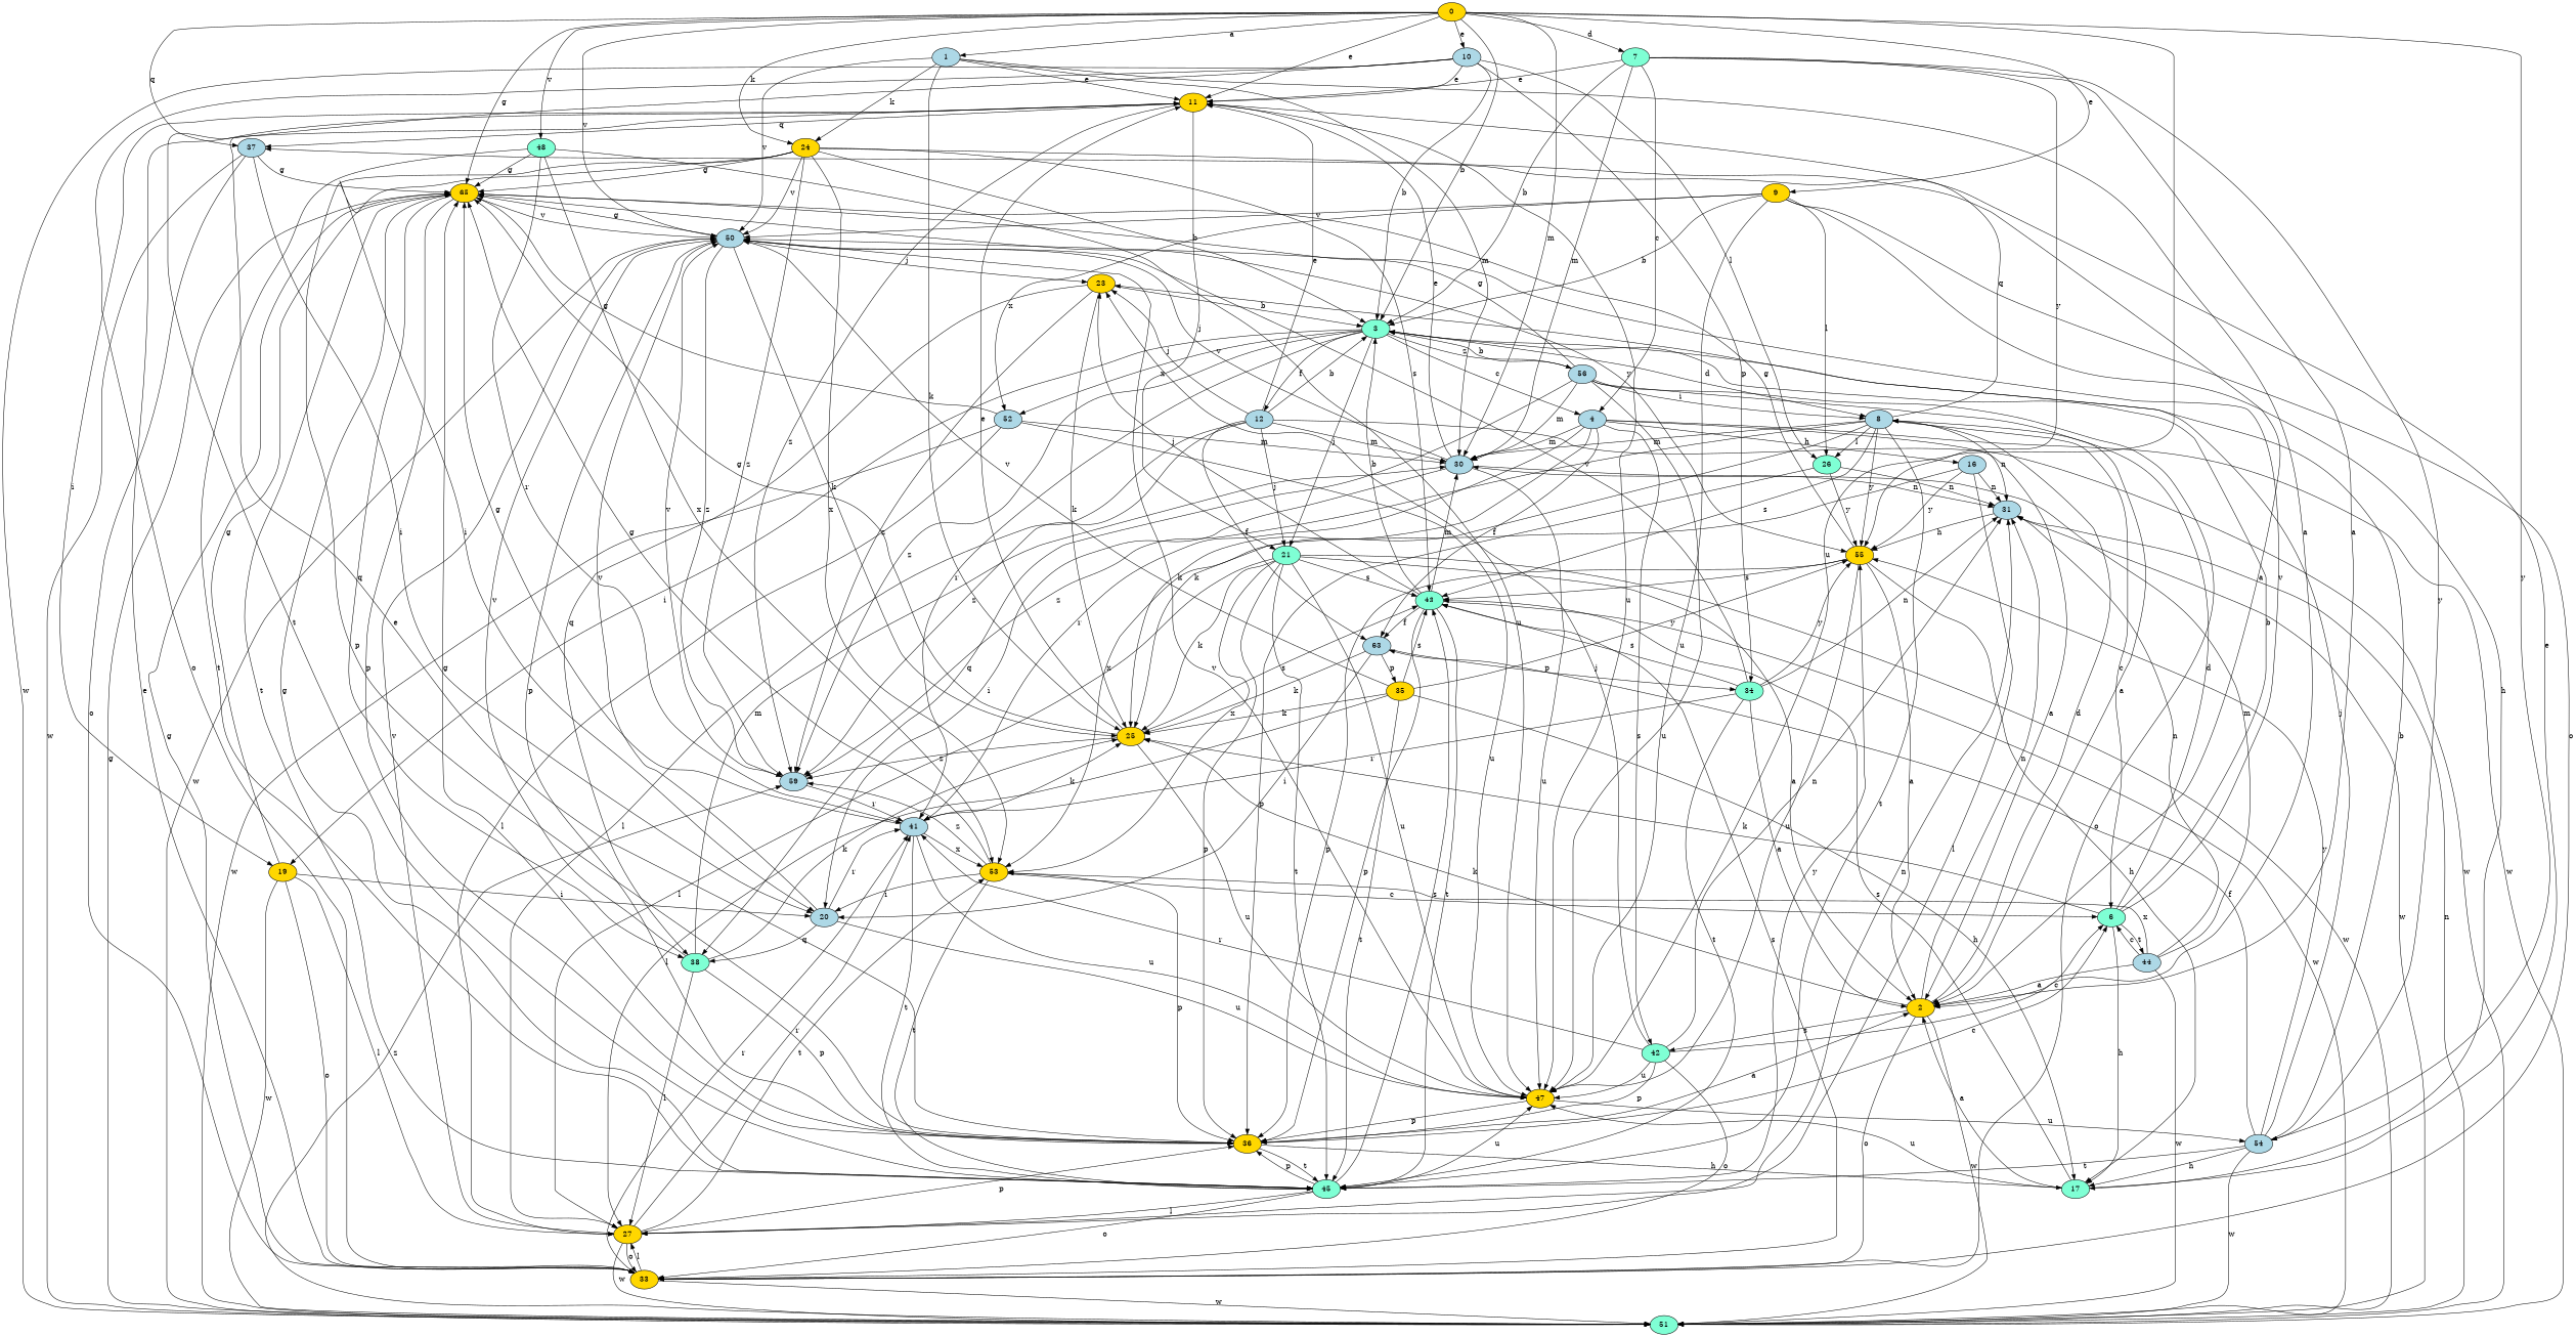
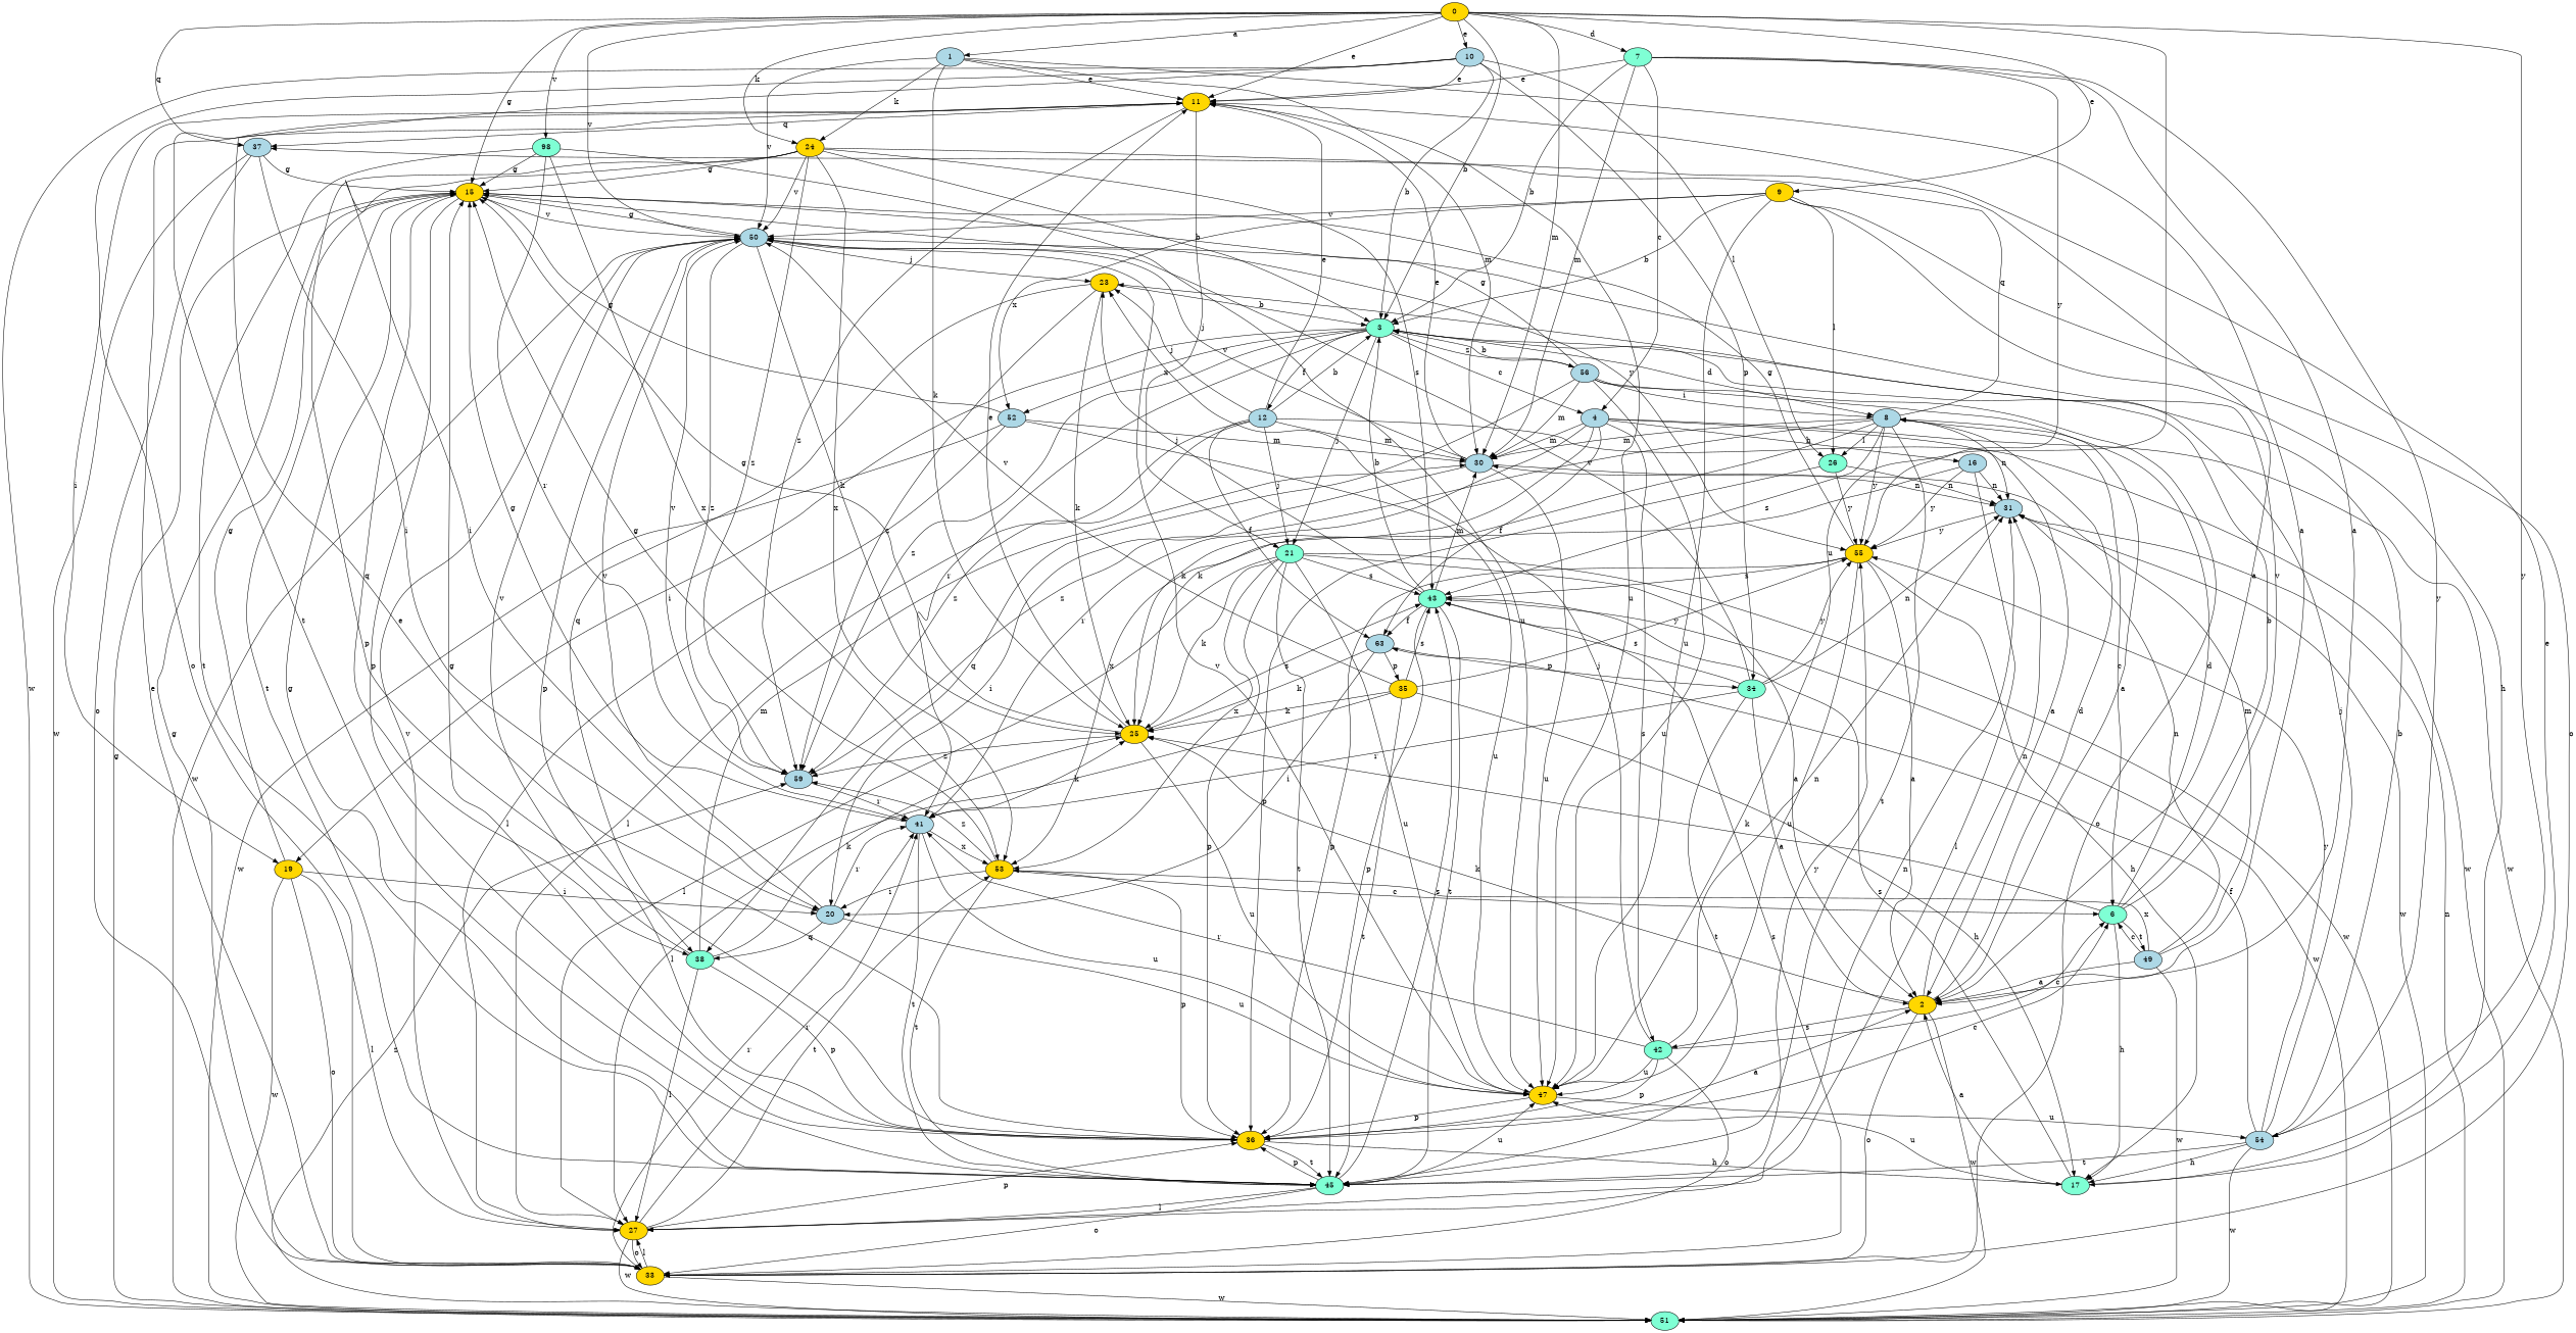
  strict digraph {
    node [fillcolor=lightblue style=filled]
    0 [fillcolor=gold]
    1
    3 [fillcolor=aquamarine]
    7 [fillcolor=aquamarine]
    9 [fillcolor=gold]
    10
    11 [fillcolor=gold]
-   15 [fillcolor=gold label=65]
+   15 [fillcolor=gold]
    24 [fillcolor=gold]
    30
    37
    47 [fillcolor=gold]
-   48 [fillcolor=aquamarine]
+   48 [fillcolor=aquamarine label=98]
    50
    54
    2 [fillcolor=gold]
    25 [fillcolor=gold]
    8
    4
    12
    19 [fillcolor=gold]
    21 [fillcolor=aquamarine]
    41
    52
    56
    59
    55 [fillcolor=gold]
    33 [fillcolor=gold]
    17 [fillcolor=aquamarine]
    26 [fillcolor=aquamarine]
    51 [fillcolor=aquamarine]
    45 [fillcolor=aquamarine]
    34 [fillcolor=aquamarine]
    36 [fillcolor=gold]
    38 [fillcolor=aquamarine]
    43 [fillcolor=aquamarine]
    20
    53 [fillcolor=gold]
    31
    23 [fillcolor=gold]
    n41 [label=63]
    42 [fillcolor=aquamarine]
    6 [fillcolor=aquamarine]
    27 [fillcolor=gold]
    16
    35 [fillcolor=gold]
-   44
+   44 [label=49]
    0 -> 1 [label=a]
    0 -> 3 [label=b]
    0 -> 7 [label=d]
    0 -> 9 [label=e]
    0 -> 10 [label=e]
    0 -> 11 [label=e]
    0 -> 15 [label=g]
    0 -> 24 [label=k]
    0 -> 30 [label=m]
    0 -> 37 [label=q]
    0 -> 47 [label=u]
    0 -> 48 [label=v]
    0 -> 50 [label=v]
    0 -> 54 [label=y]
    1 -> 11 [label=e]
    1 -> 24 [label=k]
    1 -> 30 [label=m]
    1 -> 50 [label=v]
    1 -> 2 [label=a]
    1 -> 25 [label=k]
    3 -> 8 [label=d]
    3 -> 4 [label=c]
    3 -> 12 [label=f]
    3 -> 19 [label=i]
    3 -> 21 [label=j]
    3 -> 41 [label=r]
    3 -> 52 [label=x]
    3 -> 56 [label=z]
    3 -> 59 [label=z]
    7 -> 3 [label=b]
    7 -> 11 [label=e]
    7 -> 30 [label=m]
    7 -> 54 [label=y]
    7 -> 2 [label=a]
    7 -> 4 [label=c]
    7 -> 55 [label=y]
    9 -> 3 [label=b]
    9 -> 47 [label=u]
    9 -> 50 [label=v]
    9 -> 52 [label=x]
    9 -> 33 [label=o]
    9 -> 17 [label=h]
    9 -> 26 [label=l]
    10 -> 3 [label=b]
    10 -> 11 [label=e]
    10 -> 33 [label=o]
    10 -> 26 [label=l]
    10 -> 51 [label=w]
    10 -> 45 [label=t]
    10 -> 34 [label=p]
    11 -> 37 [label=q]
    11 -> 47 [label=u]
    11 -> 19 [label=i]
    11 -> 21 [label=j]
    11 -> 59 [label=z]
    15 -> 50 [label=v]
    15 -> 55 [label=y]
    15 -> 45 [label=t]
    15 -> 36 [label=p]
    15 -> 38 [label=q]
    24 -> 3 [label=b]
    24 -> 15 [label=g]
    24 -> 50 [label=v]
    24 -> 2 [label=a]
    24 -> 59 [label=z]
    24 -> 36 [label=p]
    24 -> 43 [label=s]
    24 -> 20 [label=i]
    24 -> 53 [label=x]
    30 -> 11 [label=e]
    30 -> 47 [label=u]
    30 -> 50 [label=v]
    30 -> 20 [label=i]
    30 -> 31 [label=n]
    37 -> 15 [label=g]
    37 -> 33 [label=o]
    37 -> 51 [label=w]
    37 -> 20 [label=i]
    47 -> 50 [label=v]
    47 -> 54 [label=u]
    47 -> 36 [label=p]
    48 -> 15 [label=g]
    48 -> 47 [label=u]
    48 -> 41 [label=r]
    48 -> 45 [label=t]
    48 -> 53 [label=x]
    50 -> 15 [label=g]
    50 -> 25 [label=k]
    50 -> 59 [label=z]
    50 -> 51 [label=w]
    50 -> 36 [label=p]
    50 -> 23 [label=j]
    54 -> 3 [label=b]
    54 -> 55 [label=y]
    54 -> 17 [label=h]
    54 -> 51 [label=w]
    54 -> 45 [label=t]
    54 -> 23 [label=j]
    54 -> n41 [label=f]
    2 -> 25 [label=k]
    2 -> 8 [label=d]
    2 -> 33 [label=o]
    2 -> 51 [label=w]
    2 -> 31 [label=n]
    2 -> 42 [label=s]
    25 -> 11 [label=e]
    25 -> 15 [label=g]
    25 -> 47 [label=u]
    25 -> 59 [label=z]
    25 -> 43 [label=s]
    8 -> 30 [label=m]
    8 -> 37 [label=q]
    8 -> 25 [label=k]
    8 -> 59 [label=z]
    8 -> 55 [label=y]
    8 -> 26 [label=l]
    8 -> 45 [label=t]
    8 -> 43 [label=s]
    8 -> 31 [label=n]
    8 -> 6 [label=c]
    4 -> 30 [label=m]
    4 -> 2 [label=a]
    4 -> 25 [label=k]
    4 -> 41 [label=r]
    4 -> 51 [label=w]
    4 -> n41 [label=f]
    4 -> 42 [label=s]
    4 -> 16 [label=h]
    12 -> 3 [label=b]
    12 -> 11 [label=e]
    12 -> 30 [label=m]
    12 -> 21 [label=j]
    12 -> 59 [label=z]
    12 -> 51 [label=w]
    12 -> 23 [label=j]
    12 -> n41 [label=f]
    12 -> 27 [label=l]
    19 -> 15 [label=g]
    19 -> 33 [label=o]
    19 -> 51 [label=w]
    19 -> 20 [label=i]
    19 -> 27 [label=l]
    21 -> 47 [label=u]
    21 -> 2 [label=a]
    21 -> 25 [label=k]
    21 -> 51 [label=w]
    21 -> 45 [label=t]
    21 -> 36 [label=p]
    21 -> 43 [label=s]
    21 -> 53 [label=x]
    21 -> 27 [label=l]
    41 -> 15 [label=g]
    41 -> 47 [label=u]
    41 -> 25 [label=k]
    41 -> 45 [label=t]
    41 -> 53 [label=x]
    52 -> 15 [label=g]
    52 -> 30 [label=m]
    52 -> 47 [label=u]
    52 -> 51 [label=w]
    52 -> 27 [label=l]
    56 -> 3 [label=b]
    56 -> 15 [label=g]
    56 -> 30 [label=m]
    56 -> 47 [label=u]
    56 -> 2 [label=a]
    56 -> 8 [label=i]
    56 -> 33 [label=o]
    56 -> 38 [label=q]
    59 -> 50 [label=v]
    59 -> 41 [label=r]
    55 -> 15 [label=g]
    55 -> 47 [label=u]
    55 -> 2 [label=a]
    55 -> 17 [label=h]
    55 -> 36 [label=p]
    55 -> 43 [label=s]
    33 -> 11 [label=e]
    33 -> 15 [label=g]
    33 -> 41 [label=r]
    33 -> 51 [label=w]
    33 -> 43 [label=s]
    33 -> 27 [label=l]
    17 -> 11 [label=e]
    17 -> 47 [label=u]
    17 -> 2 [label=a]
    17 -> 43 [label=s]
    26 -> 55 [label=y]
    26 -> 36 [label=p]
    26 -> 31 [label=n]
    51 -> 15 [label=g]
    51 -> 59 [label=z]
    51 -> 31 [label=n]
    45 -> 15 [label=g]
    45 -> 47 [label=u]
    45 -> 55 [label=y]
    45 -> 33 [label=o]
    45 -> 36 [label=p]
    45 -> 43 [label=s]
    45 -> 27 [label=l]
    34 -> 50 [label=v]
    34 -> 2 [label=a]
    34 -> 41 [label=r]
    34 -> 55 [label=y]
    34 -> 45 [label=t]
    34 -> 43 [label=s]
    34 -> 31 [label=n]
    36 -> 11 [label=e]
    36 -> 15 [label=g]
    36 -> 2 [label=a]
    36 -> 17 [label=h]
    36 -> 45 [label=t]
    36 -> 6 [label=c]
    38 -> 30 [label=m]
    38 -> 50 [label=v]
    38 -> 25 [label=k]
    38 -> 36 [label=p]
    38 -> 27 [label=l]
    43 -> 3 [label=b]
    43 -> 30 [label=m]
    43 -> 51 [label=w]
    43 -> 45 [label=t]
    43 -> 36 [label=p]
    43 -> 23 [label=j]
    43 -> n41 [label=f]
    20 -> 47 [label=u]
    20 -> 50 [label=v]
    20 -> 41 [label=r]
    20 -> 38 [label=q]
    53 -> 15 [label=g]
    53 -> 59 [label=z]
    53 -> 45 [label=t]
    53 -> 36 [label=p]
    53 -> 20 [label=i]
    53 -> 6 [label=c]
-   31 -> 55 [label=h]
+   31 -> 55 [label=y]
    31 -> 51 [label=w]
    23 -> 3 [label=b]
    23 -> 25 [label=k]
    23 -> 59 [label=z]
    23 -> 38 [label=q]
    n41 -> 25 [label=k]
    n41 -> 34 [label=p]
    n41 -> 20 [label=i]
    n41 -> 35 [label=p]
    42 -> 47 [label=u]
    42 -> 41 [label=r]
    42 -> 33 [label=o]
    42 -> 36 [label=p]
    42 -> 31 [label=n]
    42 -> 23 [label=j]
    42 -> 6 [label=c]
    6 -> 3 [label=b]
    6 -> 50 [label=v]
    6 -> 25 [label=k]
    6 -> 8 [label=d]
    6 -> 17 [label=h]
    6 -> 44 [label=t]
    27 -> 50 [label=v]
    27 -> 41 [label=r]
    27 -> 33 [label=o]
    27 -> 51 [label=w]
    27 -> 36 [label=p]
    27 -> 53 [label=t]
    27 -> 31 [label=n]
    16 -> 55 [label=y]
    16 -> 53 [label=x]
    16 -> 31 [label=n]
    16 -> 27 [label=l]
    35 -> 50 [label=v]
    35 -> 25 [label=k]
    35 -> 55 [label=y]
    35 -> 17 [label=h]
    35 -> 45 [label=t]
    35 -> 43 [label=s]
    35 -> 27 [label=l]
    44 -> 30 [label=m]
    44 -> 2 [label=a]
    44 -> 51 [label=w]
    44 -> 53 [label=x]
    44 -> 31 [label=n]
    44 -> 6 [label=c]
  }
